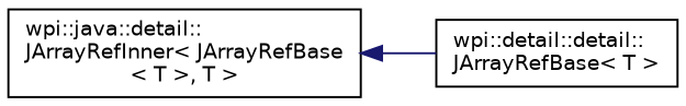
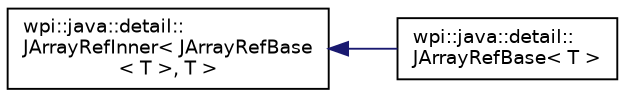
  digraph {
    rankdir=LR
    node [color=black fillcolor=white fontname=Helvetica fontsize=10 shape=record style=filled]
    n1 [height=0.2 label="wpi::java::detail::\lJArrayRefInner\< JArrayRefBase\l\< T \>, T \>" width=0.4]
-   n2 [height=0.2 label="wpi::detail::detail::\lJArrayRefBase\< T \>" width=0.4]
+   n2 [height=0.2 label="wpi::java::detail::\lJArrayRefBase\< T \>" width=0.4]
    n1 -> n2 [color=midnightblue dir=back fontname=Helvetica fontsize=10 labelfontname=Helvetica labelfontsize=10 style=solid]
  }
